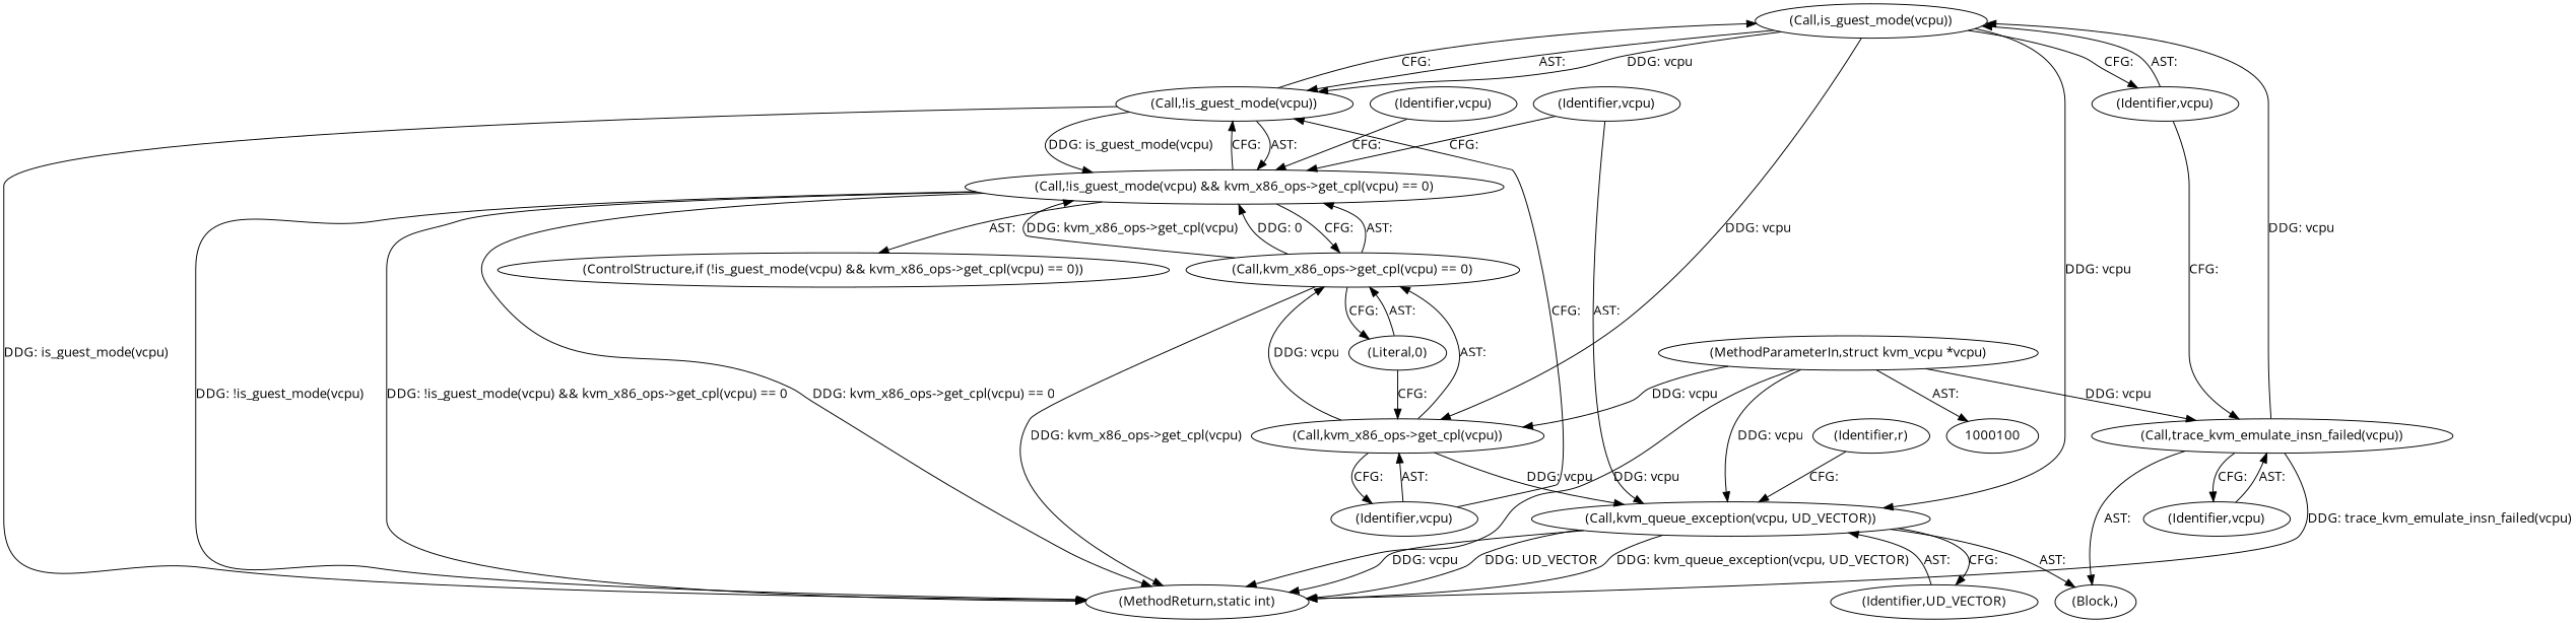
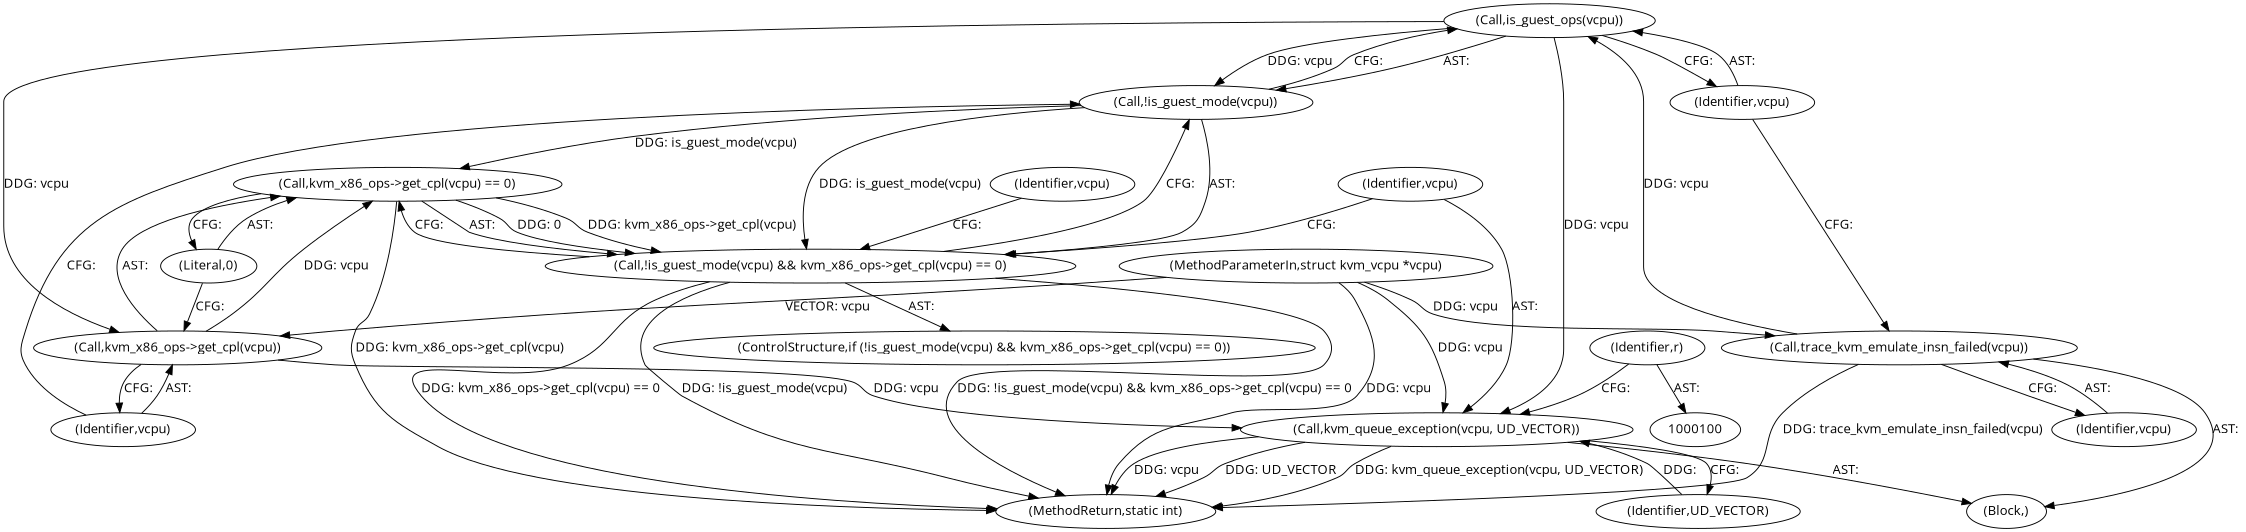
  digraph {
    fontname="Open Sans"
    node [fontname="Open Sans"]
    edge [fontname="Open Sans"]
-   n1 [label="(Call,is_guest_mode(vcpu))"]
+   n1 [label="(Call,is_guest_ops(vcpu))"]
    n2 [label="(Call,!is_guest_mode(vcpu))"]
    n3 [label="(Call,kvm_x86_ops->get_cpl(vcpu))"]
    n4 [label="(Call,kvm_queue_exception(vcpu, UD_VECTOR))"]
    n5 [label="(Identifier,vcpu)"]
    n6 [label="(MethodReturn,static int)"]
    n7 [label="(Call,!is_guest_mode(vcpu) && kvm_x86_ops->get_cpl(vcpu) == 0)"]
    n8 [label="(Call,kvm_x86_ops->get_cpl(vcpu) == 0)"]
    n9 [label="(Identifier,vcpu)"]
    n10 [label="(Block,)"]
    n11 [label="(Identifier,UD_VECTOR)"]
    n12 [label="(Call,trace_kvm_emulate_insn_failed(vcpu))"]
    n13 [label="(Identifier,vcpu)"]
    n14 [label="(MethodParameterIn,struct kvm_vcpu *vcpu)"]
    1000100
    n16 [label="(ControlStructure,if (!is_guest_mode(vcpu) && kvm_x86_ops->get_cpl(vcpu) == 0))"]
    n17 [label="(Literal,0)"]
    n18 [label="(Identifier,vcpu)"]
    n19 [label="(Identifier,vcpu)"]
    n20 [label="(Identifier,r)"]
    n1 -> n2 [label="AST: "]
    n1 -> n2 [label="DDG: vcpu"]
    n1 -> n3 [label="DDG: vcpu"]
    n1 -> n4 [label="DDG: vcpu"]
    n1 -> n5 [label="CFG: "]
    n2 -> n1 [label="CFG: "]
-   n2 -> n6 [label="DDG: is_guest_mode(vcpu)"]
+   n2 -> n8 [label="DDG: is_guest_mode(vcpu)"]
    n2 -> n7 [label="AST: "]
    n2 -> n7 [label="DDG: is_guest_mode(vcpu)"]
    n3 -> n4 [label="DDG: vcpu"]
    n3 -> n8 [label="AST: "]
    n3 -> n8 [label="DDG: vcpu"]
    n3 -> n9 [label="CFG: "]
    n4 -> n6 [label="DDG: UD_VECTOR"]
    n4 -> n6 [label="DDG: kvm_queue_exception(vcpu, UD_VECTOR)"]
    n4 -> n6 [label="DDG: vcpu"]
    n4 -> n10 [label="AST: "]
    n4 -> n11 [label="CFG: "]
    n5 -> n1 [label="AST: "]
    n5 -> n12 [label="CFG: "]
    n7 -> n2 [label="CFG: "]
    n7 -> n6 [label="DDG: !is_guest_mode(vcpu)"]
    n7 -> n6 [label="DDG: !is_guest_mode(vcpu) && kvm_x86_ops->get_cpl(vcpu) == 0"]
    n7 -> n6 [label="DDG: kvm_x86_ops->get_cpl(vcpu) == 0"]
    n7 -> n8 [label="CFG: "]
    n7 -> n16 [label="AST: "]
    n8 -> n6 [label="DDG: kvm_x86_ops->get_cpl(vcpu)"]
    n8 -> n7 [label="AST: "]
    n8 -> n7 [label="DDG: kvm_x86_ops->get_cpl(vcpu)"]
    n8 -> n7 [label="DDG: 0"]
    n8 -> n17 [label="CFG: "]
    n9 -> n2 [label="CFG: "]
    n9 -> n3 [label="AST: "]
-   n11 -> n4 [label="AST: "]
+   n11 -> n4 [label="DDG: "]
    n12 -> n1 [label="DDG: vcpu"]
    n12 -> n6 [label="DDG: trace_kvm_emulate_insn_failed(vcpu)"]
    n12 -> n10 [label="AST: "]
    n12 -> n13 [label="CFG: "]
    n13 -> n12 [label="AST: "]
-   n14 -> n3 [label="DDG: vcpu"]
+   n14 -> n3 [label="VECTOR: vcpu"]
    n14 -> n4 [label="DDG: vcpu"]
    n14 -> n6 [label="DDG: vcpu"]
    n14 -> n12 [label="DDG: vcpu"]
-   n14 -> 1000100 [label="AST: "]
+   n20 -> 1000100 [label="AST: "]
    n17 -> n3 [label="CFG: "]
    n17 -> n8 [label="AST: "]
    n18 -> n7 [label="CFG: "]
    n19 -> n4 [label="AST: "]
    n19 -> n7 [label="CFG: "]
    n20 -> n4 [label="CFG: "]
  }
